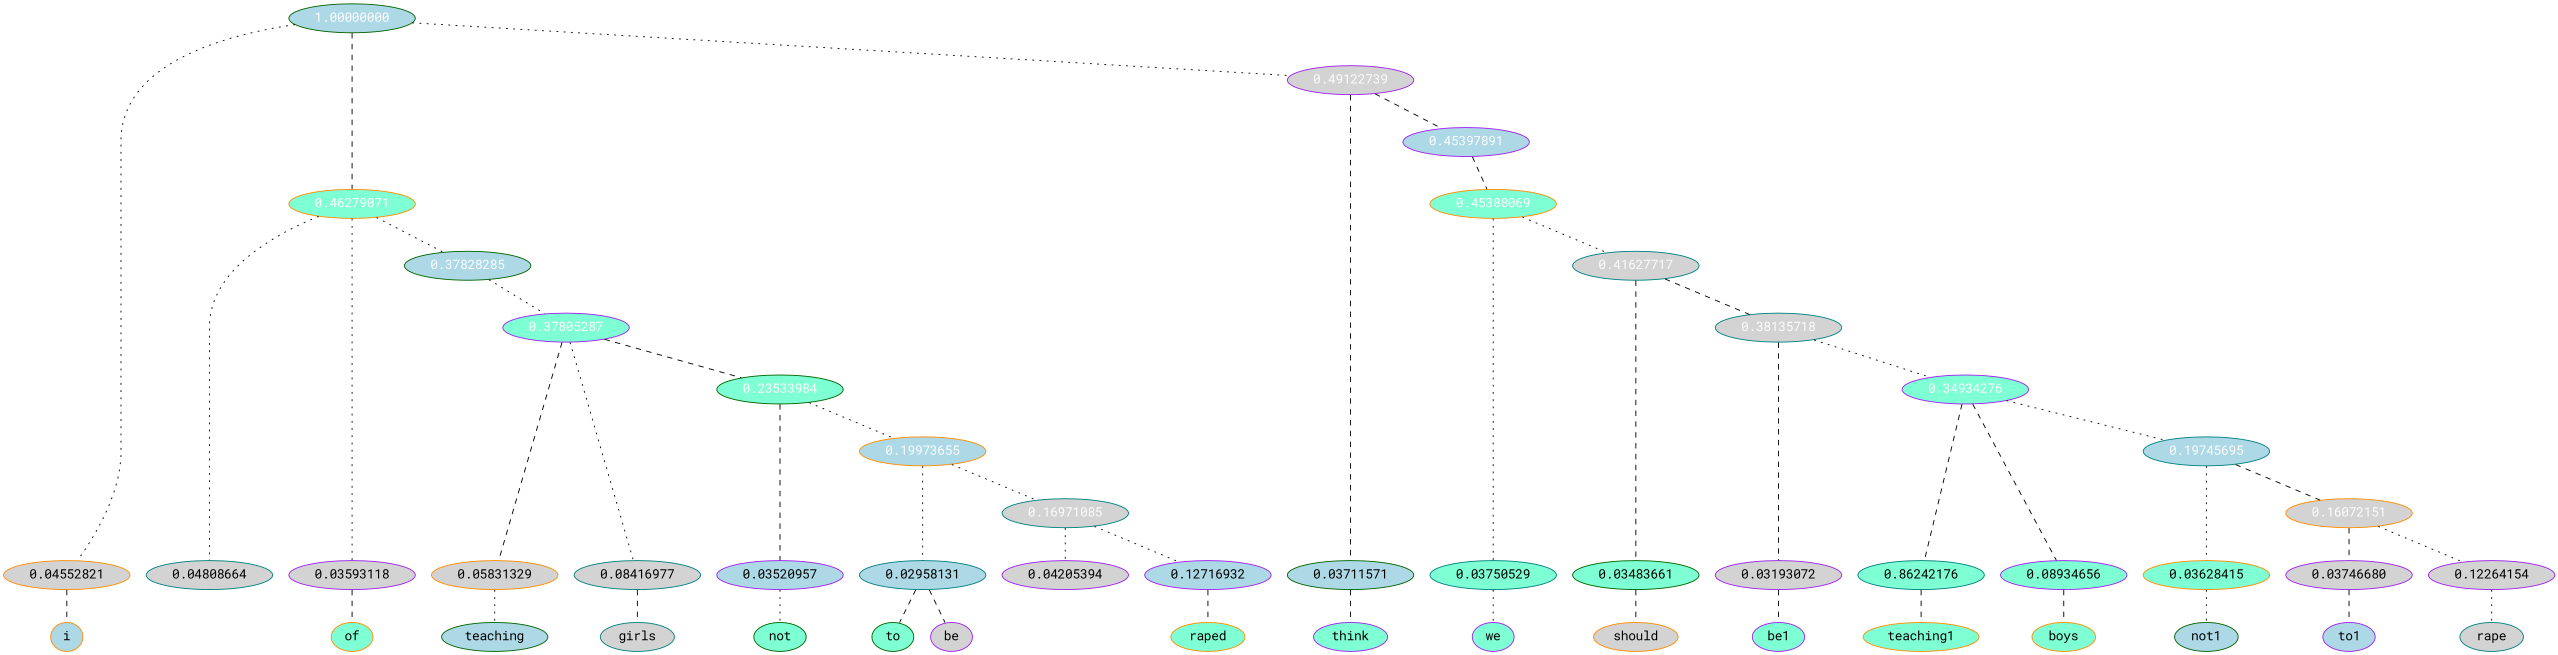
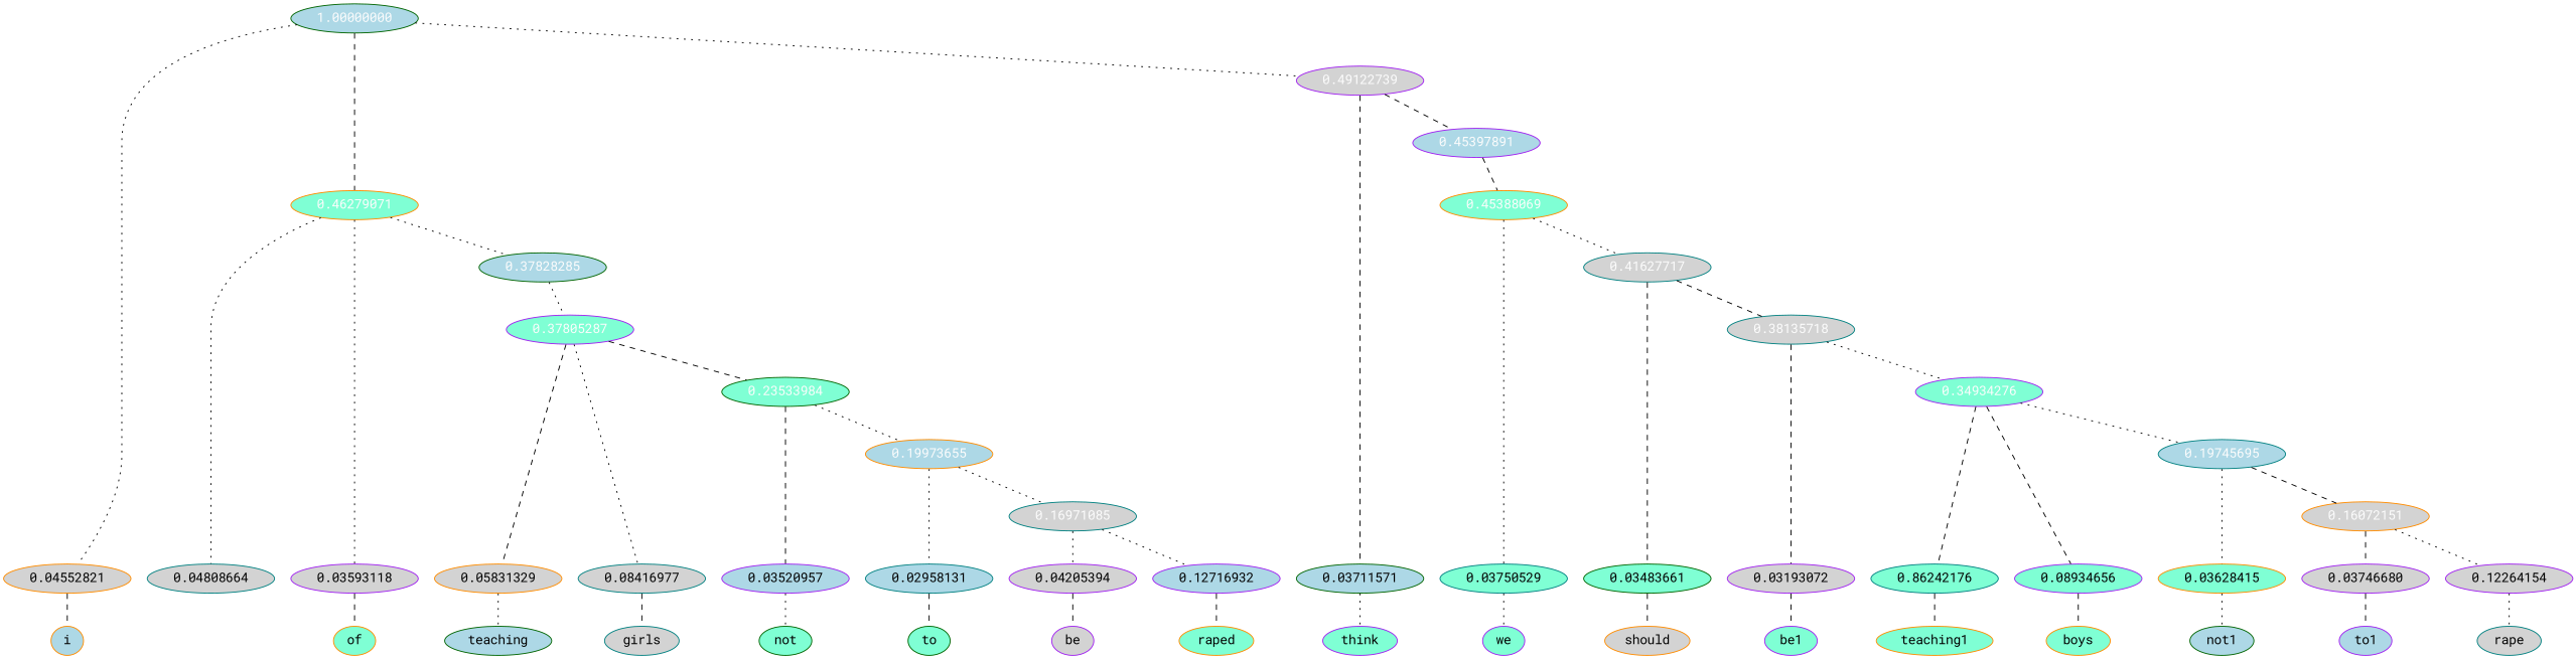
  graph {
    fontname="Roboto Mono"
    node [color=purple fillcolor=aquamarine fontname="Roboto Mono" format=png nodesep=0.001 ordering=out overlap_scaling=0.01 ranksep=0.001 style=filled fontcolor=black]
    edge [fontname="Roboto Mono" style=dashed]
    n1 [color=darkorange height=0.15 label=of style="filled,solid" width=0.15 fontcolor=""]
    n2 [color=darkgreen fillcolor=lightblue height=0.15 label=teaching style="filled,solid" width=0.15 fontcolor=""]
    n3 [color=teal fillcolor=lightgrey height=0.15 label=girls style="filled,solid" width=0.15 fontcolor=""]
    n4 [color=darkgreen height=0.15 label=not style="filled,solid" width=0.15 fontcolor=""]
    n5 [color=darkgreen height=0.15 label=to style="filled,solid" width=0.15 fontcolor=""]
    n6 [fillcolor=lightgrey height=0.15 label=be style="filled,solid" width=0.15 fontcolor=""]
    n7 [color=darkorange height=0.15 label=raped style="filled,solid" width=0.15 fontcolor=""]
    n8 [color=darkorange fillcolor=lightblue height=0.15 label=i style="filled,solid" width=0.15 fontcolor=""]
    n9 [height=0.15 label=think style="filled,solid" width=0.15 fontcolor=""]
    n10 [height=0.15 label=we style="filled,solid" width=0.15 fontcolor=""]
    n11 [color=darkorange fillcolor=lightgrey height=0.15 label=should style="filled,solid" width=0.15 fontcolor=""]
    n12 [height=0.15 label=be1 style="filled,solid" width=0.15 fontcolor=""]
    n13 [color=darkorange height=0.15 label=teaching1 style="filled,solid" width=0.15 fontcolor=""]
    n14 [color=darkorange height=0.15 label=boys style="filled,solid" width=0.15 fontcolor=""]
    n15 [color=darkgreen fillcolor=lightblue height=0.15 label=not1 style="filled,solid" width=0.15 fontcolor=""]
    n16 [fillcolor=lightblue height=0.15 label=to1 style="filled,solid" width=0.15 fontcolor=""]
    n17 [color=teal fillcolor=lightgrey height=0.15 label=rape style="filled,solid" width=0.15 fontcolor=""]
    n18 [color=teal fillcolor=lightgrey height=0.15 label=0.04808664 width=0.15]
    n19 [fillcolor=lightgrey height=0.15 label=0.03593118 width=0.15]
    n20 [color=darkorange fillcolor=lightgrey height=0.15 label=0.05831329 width=0.15]
    n21 [color=teal fillcolor=lightgrey height=0.15 label=0.08416977 width=0.15]
    n22 [fillcolor=lightblue height=0.15 label=0.03520957 width=0.15]
    n23 [color=teal fillcolor=lightblue height=0.15 label=0.02958131 width=0.15]
    n24 [fillcolor=lightgrey height=0.15 label=0.04205394 width=0.15]
    n25 [fillcolor=lightblue height=0.15 label=0.12716932 width=0.15]
    n26 [color=darkorange fillcolor=lightgrey height=0.15 label=0.04552821 width=0.15]
    n27 [color=darkgreen fillcolor=lightblue height=0.15 label=0.03711571 width=0.15]
    n28 [color=teal height=0.15 label=0.03750529 width=0.15]
    n29 [color=darkgreen height=0.15 label=0.03483661 width=0.15]
    n30 [fillcolor=lightgrey height=0.15 label=0.03193072 width=0.15]
    n31 [color=teal height=0.15 label=0.86242176 width=0.15]
    n32 [height=0.15 label=0.08934656 width=0.15]
    n33 [color=darkorange height=0.15 label=0.03628415 width=0.15]
    n34 [fillcolor=lightgrey height=0.15 label=0.03746680 width=0.15]
    n35 [fillcolor=lightgrey height=0.15 label=0.12264154 width=0.15]
    n36 [color=darkgreen fillcolor=lightblue fontcolor=grey99 height=0.15 label=1.00000000 width=0.15]
    n37 [color=darkorange fontcolor=grey99 height=0.15 label=0.46279071 width=0.15]
    n38 [fillcolor=lightgrey fontcolor=grey99 height=0.15 label=0.49122739 width=0.15]
    n39 [color=darkgreen fillcolor=lightblue fontcolor=grey99 height=0.15 label=0.37828285 width=0.15]
    n40 [fillcolor=lightblue fontcolor=grey99 height=0.15 label=0.45397891 width=0.15]
    n41 [fontcolor=grey99 height=0.15 label=0.37805287 width=0.15]
    n42 [color=darkorange fontcolor=grey99 height=0.15 label=0.45388069 width=0.15]
    n43 [color=darkgreen fontcolor=grey99 height=0.15 label=0.23533984 width=0.15]
    n44 [color=teal fillcolor=lightgrey fontcolor=grey99 height=0.15 label=0.41627717 width=0.15]
    n45 [color=darkorange fillcolor=lightblue fontcolor=grey99 height=0.15 label=0.19973655 width=0.15]
    n46 [color=teal fillcolor=lightgrey fontcolor=grey99 height=0.15 label=0.38135718 width=0.15]
    n47 [color=teal fillcolor=lightgrey fontcolor=grey99 height=0.15 label=0.16971085 width=0.15]
    n48 [fontcolor=grey99 height=0.15 label=0.34934276 width=0.15]
    n49 [color=teal fillcolor=lightblue fontcolor=grey99 height=0.15 label=0.19745695 width=0.15]
    n50 [color=darkorange fillcolor=lightgrey fontcolor=grey99 height=0.15 label=0.16072151 width=0.15]
    subgraph sub_1 {
      rank=same
      n1
      n2
      n3
      n4
      n5
      n6
      n7
      n8
      n9
      n10
      n11
      n12
      n13
      n14
      n15
      n16
      n17
    }
    subgraph sub_2 {
      rank=same
      n18
      n19
      n20
      n21
      n22
      n23
      n24
      n25
      n26
      n27
      n28
      n29
      n30
      n31
      n32
      n33
      n34
      n35
    }
    n19 -- n1
    n20 -- n2 [style=dotted]
    n21 -- n3
    n22 -- n4 [style=dotted]
    n23 -- n5
-   n23 -- n6
+   n24 -- n6
    n25 -- n7
    n26 -- n8
-   n27 -- n9
+   n27 -- n9 [style=dotted]
    n28 -- n10 [style=dotted]
    n29 -- n11
    n30 -- n12
    n31 -- n13
    n32 -- n14
    n33 -- n15 [style=dotted]
    n34 -- n16
    n35 -- n17 [style=dotted]
    n36 -- n26 [style=dotted]
    n36 -- n37
    n36 -- n38 [style=dotted]
    n37 -- n18 [style=dotted]
    n37 -- n19 [style=dotted]
    n37 -- n39 [style=dotted]
    n38 -- n27
    n38 -- n40
    n39 -- n41 [style=dotted]
    n40 -- n42
    n41 -- n20
    n41 -- n21 [style=dotted]
    n41 -- n43
    n42 -- n28 [style=dotted]
    n42 -- n44 [style=dotted]
    n43 -- n22
    n43 -- n45 [style=dotted]
    n44 -- n29
    n44 -- n46
    n45 -- n23 [style=dotted]
    n45 -- n47 [style=dotted]
    n46 -- n30
    n46 -- n48 [style=dotted]
    n47 -- n24 [style=dotted]
    n47 -- n25 [style=dotted]
    n48 -- n31
    n48 -- n32
    n48 -- n49 [style=dotted]
    n49 -- n33 [style=dotted]
    n49 -- n50
    n50 -- n34
    n50 -- n35 [style=dotted]
  }
